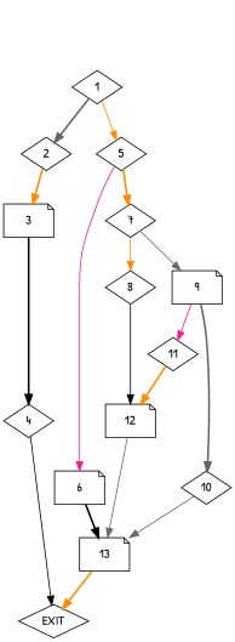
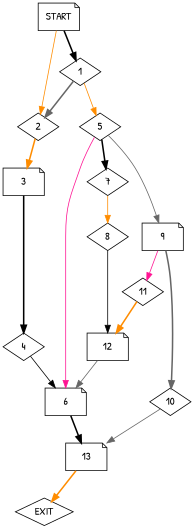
  digraph {
    fontname="Patrick Hand"
    node [fontname="Patrick Hand" shape=diamond]
    edge [color=black fontname="Patrick Hand" style=solid]
+   n1 [label=START shape=note]
    1
    2
    5
    3 [shape=note]
    6 [shape=note]
    7
    4
    n9 [label=EXIT]
    13 [shape=note]
    8
    9 [shape=note]
    12 [shape=note]
    10
    11
+   n1 -> 1 [style=bold]
+   n1 -> 2 [color=darkorange]
    1 -> 2 [color=gray40 style=bold]
    1 -> 5 [color=darkorange]
    2 -> 3 [color=darkorange style=bold]
    5 -> 6 [color=deeppink]
-   5 -> 7 [color=darkorange style=bold]
+   5 -> 7 [style=bold]
    3 -> 4 [style=bold]
    6 -> 13 [style=bold]
    7 -> 8 [color=darkorange]
-   7 -> 9 [color=gray40]
-   4 -> n9
+   5 -> 9 [color=gray40]
+   4 -> 6
    13 -> n9 [color=darkorange style=bold]
    8 -> 12
    9 -> 10 [color=gray40 style=bold]
    9 -> 11 [color=deeppink]
-   12 -> 13 [color=gray40]
+   12 -> 6 [color=gray40]
    10 -> 13 [color=gray40]
    11 -> 12 [color=darkorange style=bold]
  }
